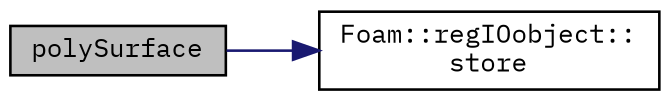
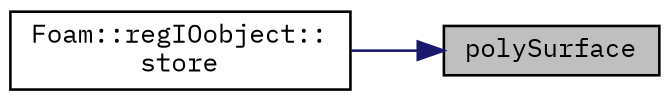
  digraph {
    rankdir=LR
    fontname="IBM Plex Mono"
    node [color=black fontname="IBM Plex Mono" fontsize=10 shape=record]
    n1 [fillcolor=grey75 fontcolor=black height=0.2 label=polySurface style=filled width=0.4]
    n2 [height=0.2 label="Foam::regIOobject::\lstore" width=0.4]
-   n1 -> n2 [color=midnightblue fontname="IBM Plex Mono" fontsize=10 labelfontname=Helvetica labelfontsize=10 style=solid]
+   n2 -> n1 [color=midnightblue fontname="IBM Plex Mono" fontsize=10 labelfontname=Helvetica labelfontsize=10 style=solid]
  }
